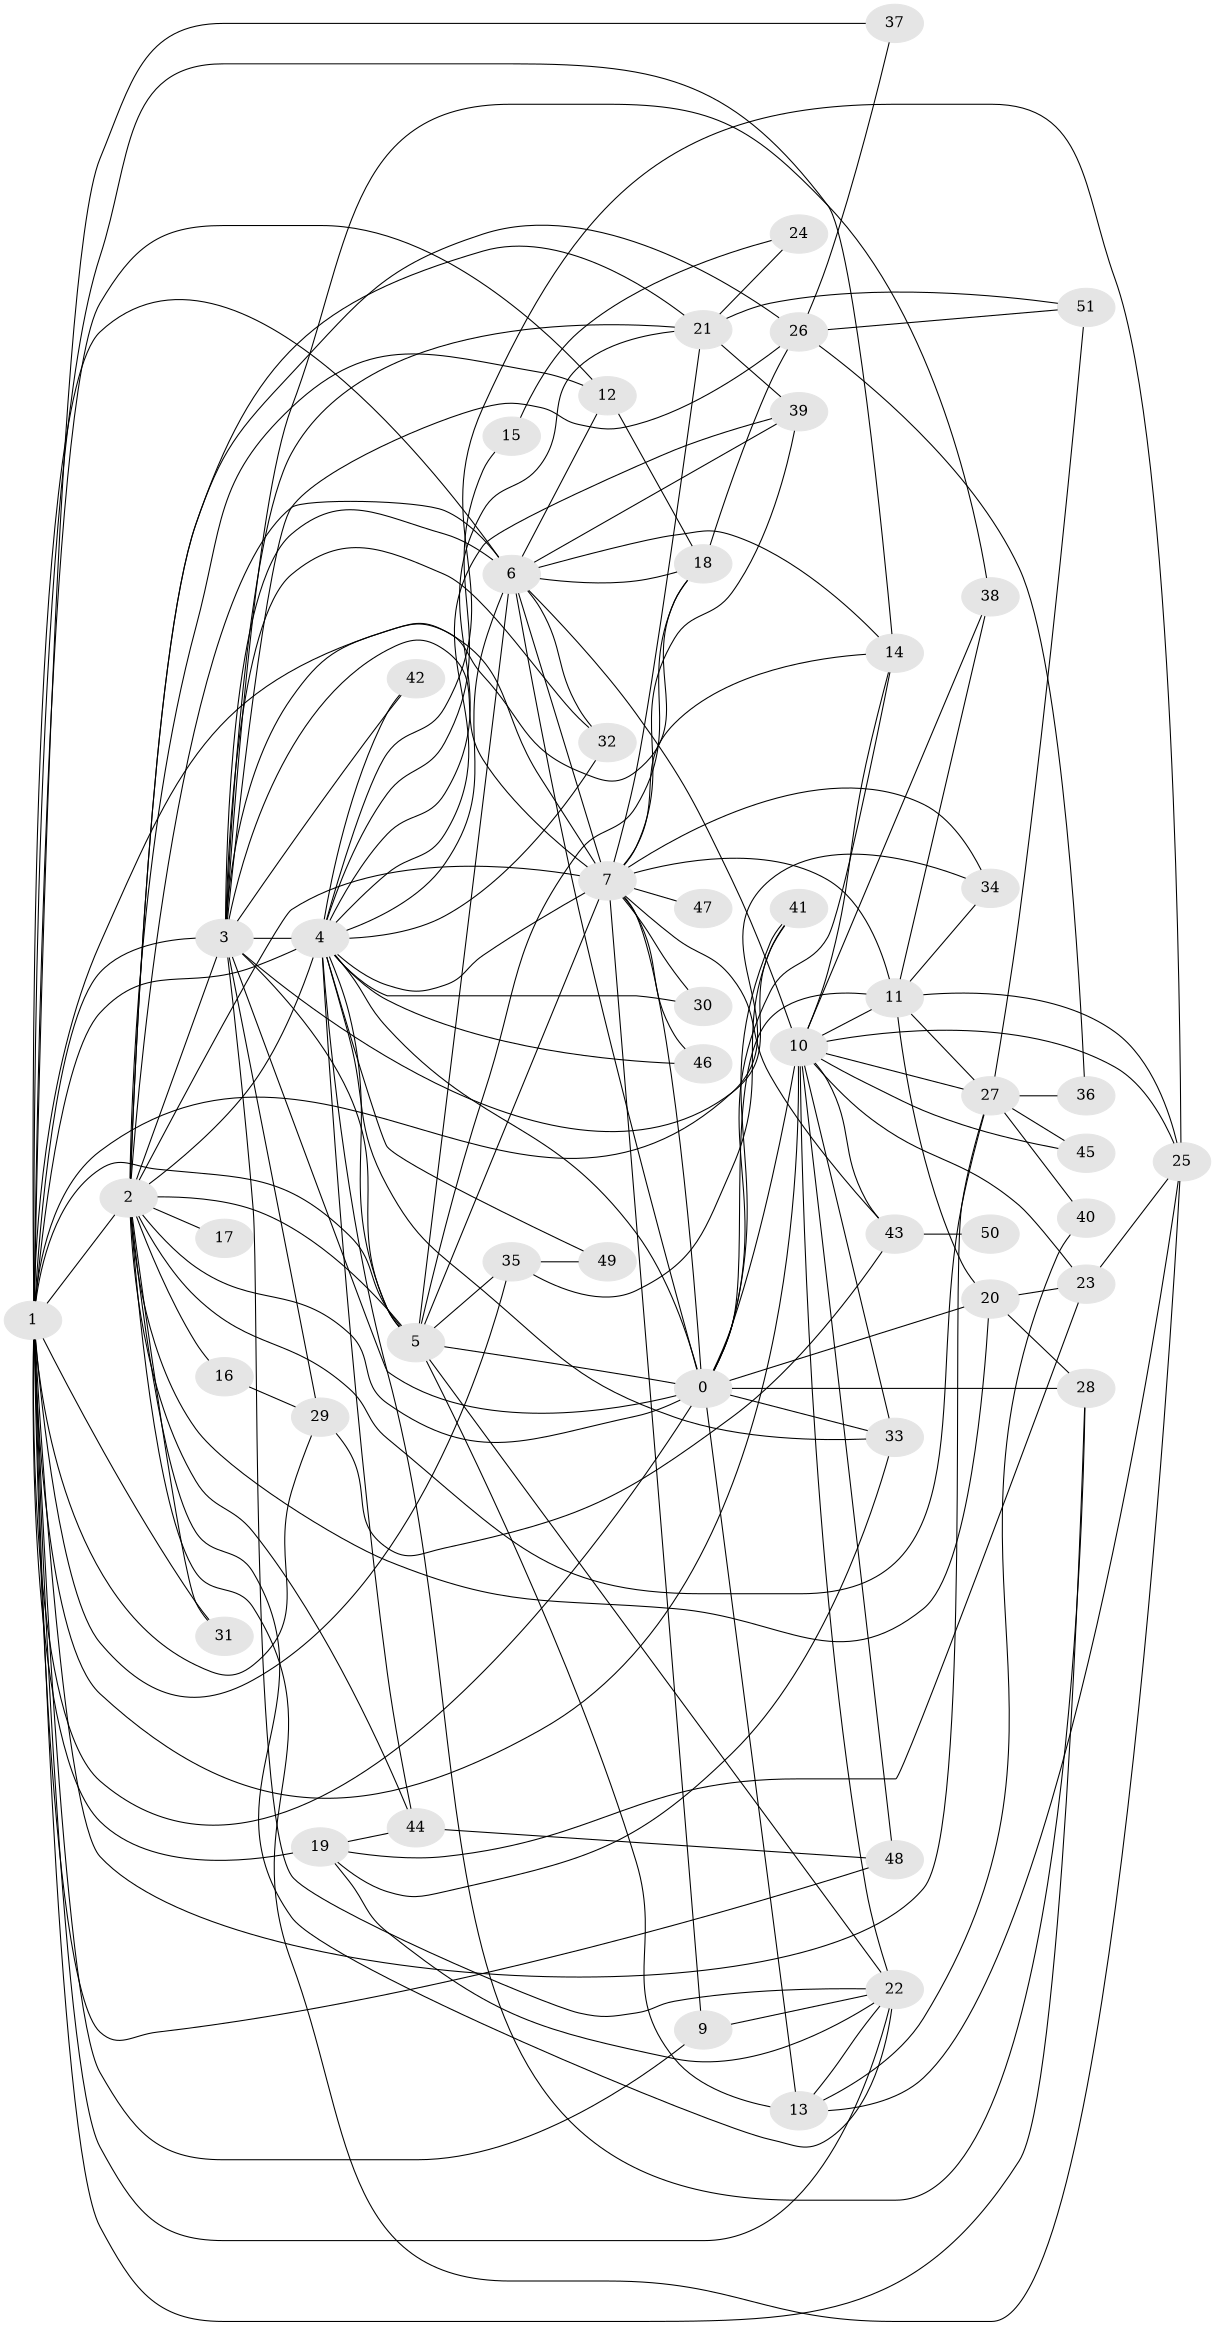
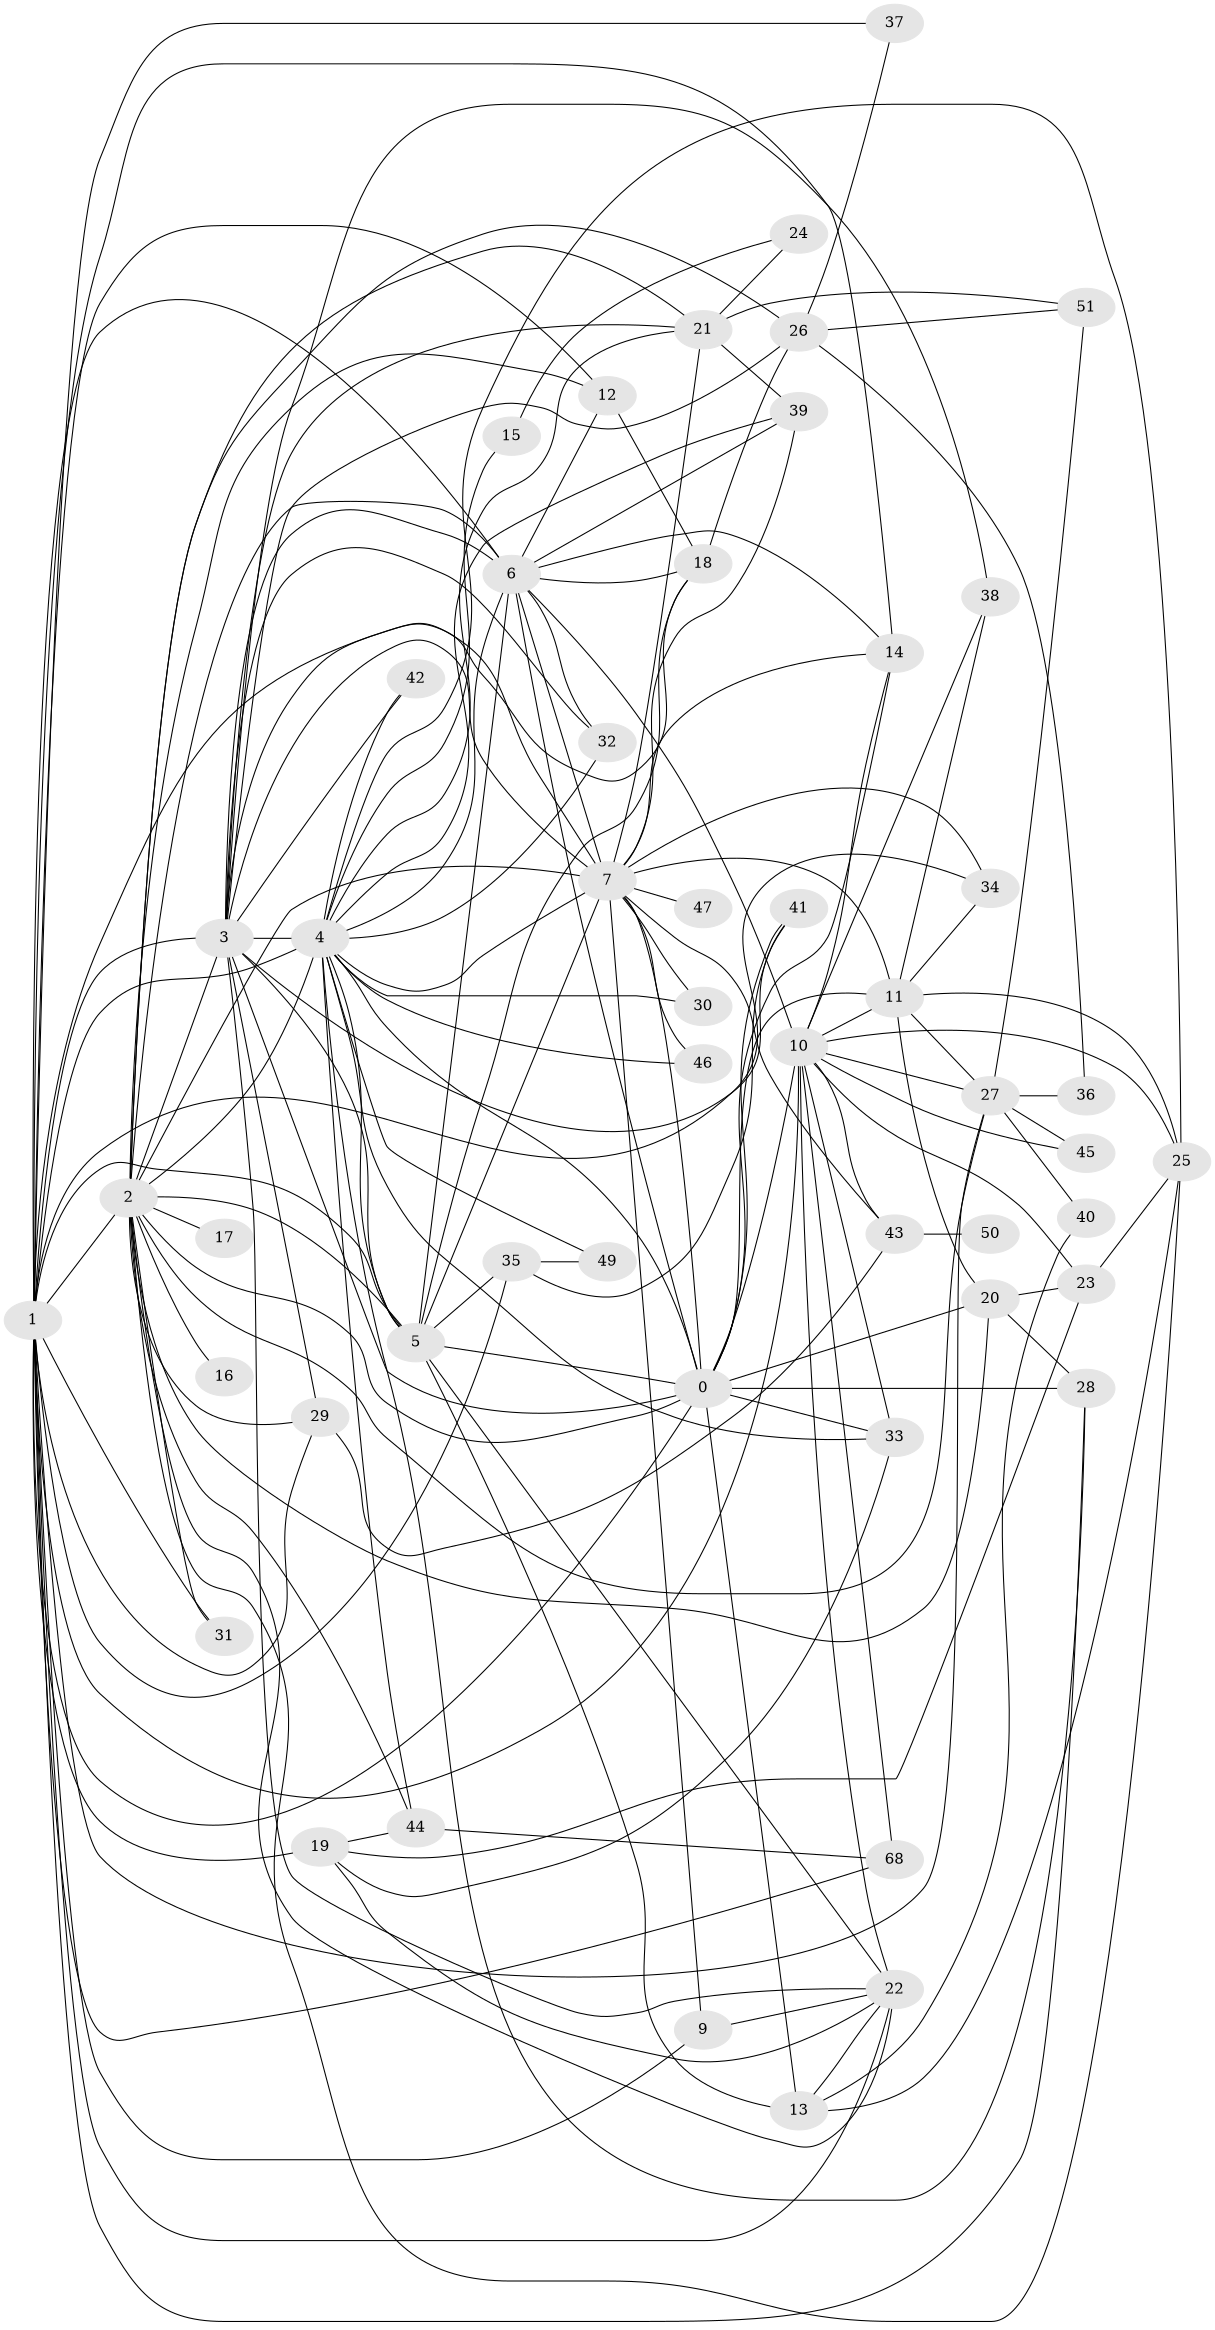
  graph {
    rankdir=LR
    node [color=gray90 style=filled]
    edge [weight=1.0]
    1
    2
    3
    4
    5
    6
    7
    n8 [label=0]
    9
    10
    12
    14
    19
    22
    27
    28
    29
    31
    34
    35
    37
-   48
+   48 [label=68]
    16
    17
    20
    21
    25
    26
    44
    18
    32
    38
    41
    42
    15
    30
    33
    39
    46
    49
    13
    47
    11
    43
    23
    45
    40
    51
    36
    24
    50
    1 -- 2 [weight=3.0]
    1 -- 3 [weight=4.0]
    1 -- 4 [weight=3.0]
    1 -- 5 [weight=2.0]
    1 -- 6 [weight=2.0]
    1 -- 7 [weight=2.0]
    1 -- n8 [weight=3.0]
    1 -- 9
    1 -- 10 [weight=3.0]
    1 -- 12
    1 -- 14
    1 -- 19 [weight=3.0]
    1 -- 22
    1 -- 27
    1 -- 28
    1 -- 29 [weight=2.0]
    1 -- 31 [weight=2.0]
    1 -- 34
    1 -- 35 [weight=2.0]
    1 -- 37 [weight=2.0]
    1 -- 48 [weight=2.0]
    2 -- 3 [weight=4.0]
    2 -- 4 [weight=2.0]
    2 -- 5 [weight=6.0]
    2 -- 6
    2 -- 7
    2 -- n8
    2 -- 12
    2 -- 22
    2 -- 27
-   16 -- 29
+   2 -- 29
    2 -- 31
    2 -- 16
    2 -- 17 [weight=2.0]
    2 -- 20
    2 -- 21
    2 -- 25
    2 -- 26 [weight=2.0]
    2 -- 44
    3 -- 4 [weight=3.0]
    3 -- 5 [weight=3.0]
    3 -- 6 [weight=3.0]
    3 -- 7 [weight=3.0]
    3 -- n8 [weight=2.0]
    3 -- 22
    3 -- 29
    3 -- 21 [weight=3.0]
    3 -- 26
    3 -- 18 [weight=2.0]
    3 -- 32 [weight=2.0]
    3 -- 38 [weight=2.0]
    3 -- 41
    3 -- 42
    4 -- 5
    4 -- 6
    4 -- 7
    4 -- n8
    4 -- 28
    4 -- 21
    4 -- 25
    4 -- 44
    4 -- 32 [weight=2.0]
    4 -- 42
    4 -- 15
    4 -- 30
    4 -- 33
    4 -- 39
    4 -- 46
    4 -- 49
    5 -- 6
    5 -- 7
    5 -- n8
    5 -- 22
    5 -- 35
    5 -- 18
    5 -- 13
    6 -- 7
    6 -- n8
    6 -- 10 [weight=13.0]
    6 -- 12
    6 -- 14
    6 -- 18
    6 -- 32
    6 -- 39 [weight=2.0]
    7 -- n8
    7 -- 9
    7 -- 14
    7 -- 34
    7 -- 21
    7 -- 30
    7 -- 39
    7 -- 46
    7 -- 47
    7 -- 11 [weight=2.0]
    7 -- 43
    n8 -- 10
    n8 -- 14
    n8 -- 28 [weight=4.0]
    n8 -- 20
    n8 -- 41
    n8 -- 33
    n8 -- 13
    n8 -- 11 [weight=2.0]
    9 -- 22
    10 -- 14
    10 -- 22 [weight=2.0]
    10 -- 27
    10 -- 48
    10 -- 25
    10 -- 38
    10 -- 33 [weight=2.0]
    10 -- 11 [weight=3.0]
    10 -- 43
    10 -- 23
    10 -- 45
    12 -- 18
    19 -- 22
    19 -- 44
    19 -- 33
    19 -- 23
    27 -- 45
    27 -- 40
    27 -- 51
    27 -- 36
    29 -- 43
    35 -- 41
    35 -- 49
    20 -- 28
    20 -- 23
    21 -- 39 [weight=4.0]
    21 -- 51
    21 -- 24
    26 -- 37
    26 -- 51
    26 -- 36
    44 -- 48
    18 -- 26
    15 -- 24
    13 -- 22
    13 -- 25
    13 -- 40
    11 -- 27
    11 -- 34 [weight=2.0]
    11 -- 20
    11 -- 25
    11 -- 38
    43 -- 50
    23 -- 25
  }
